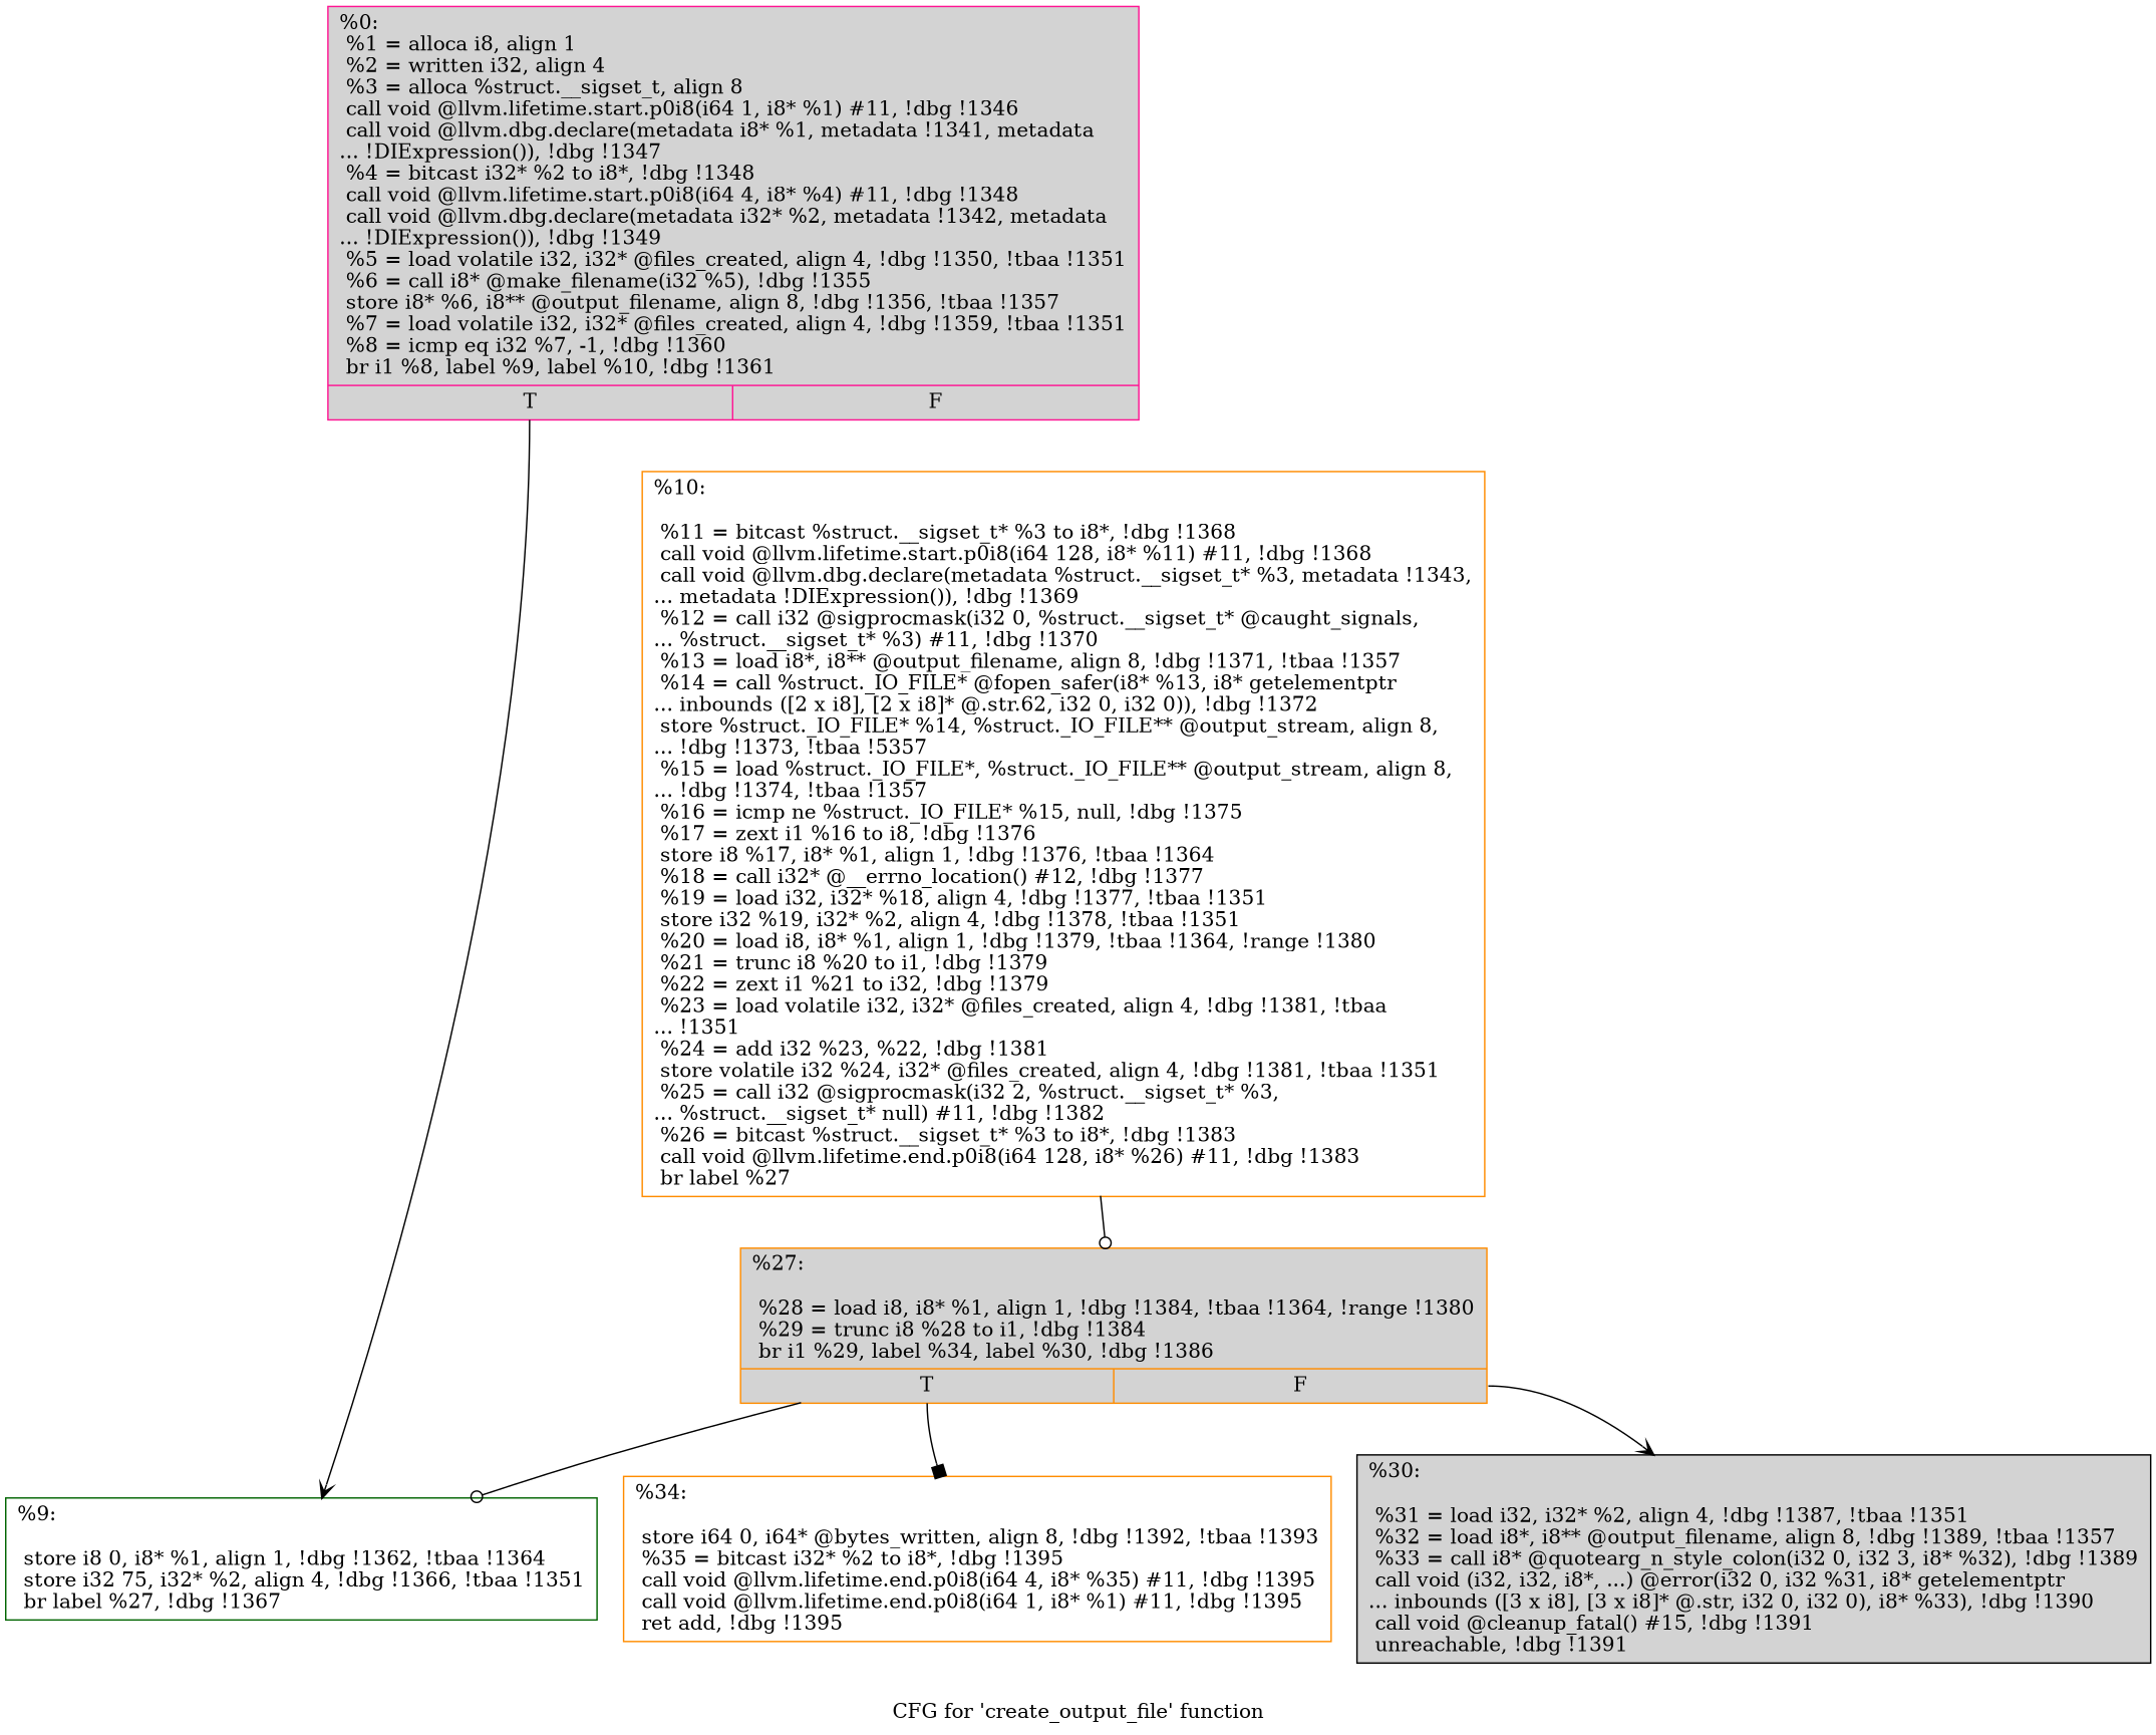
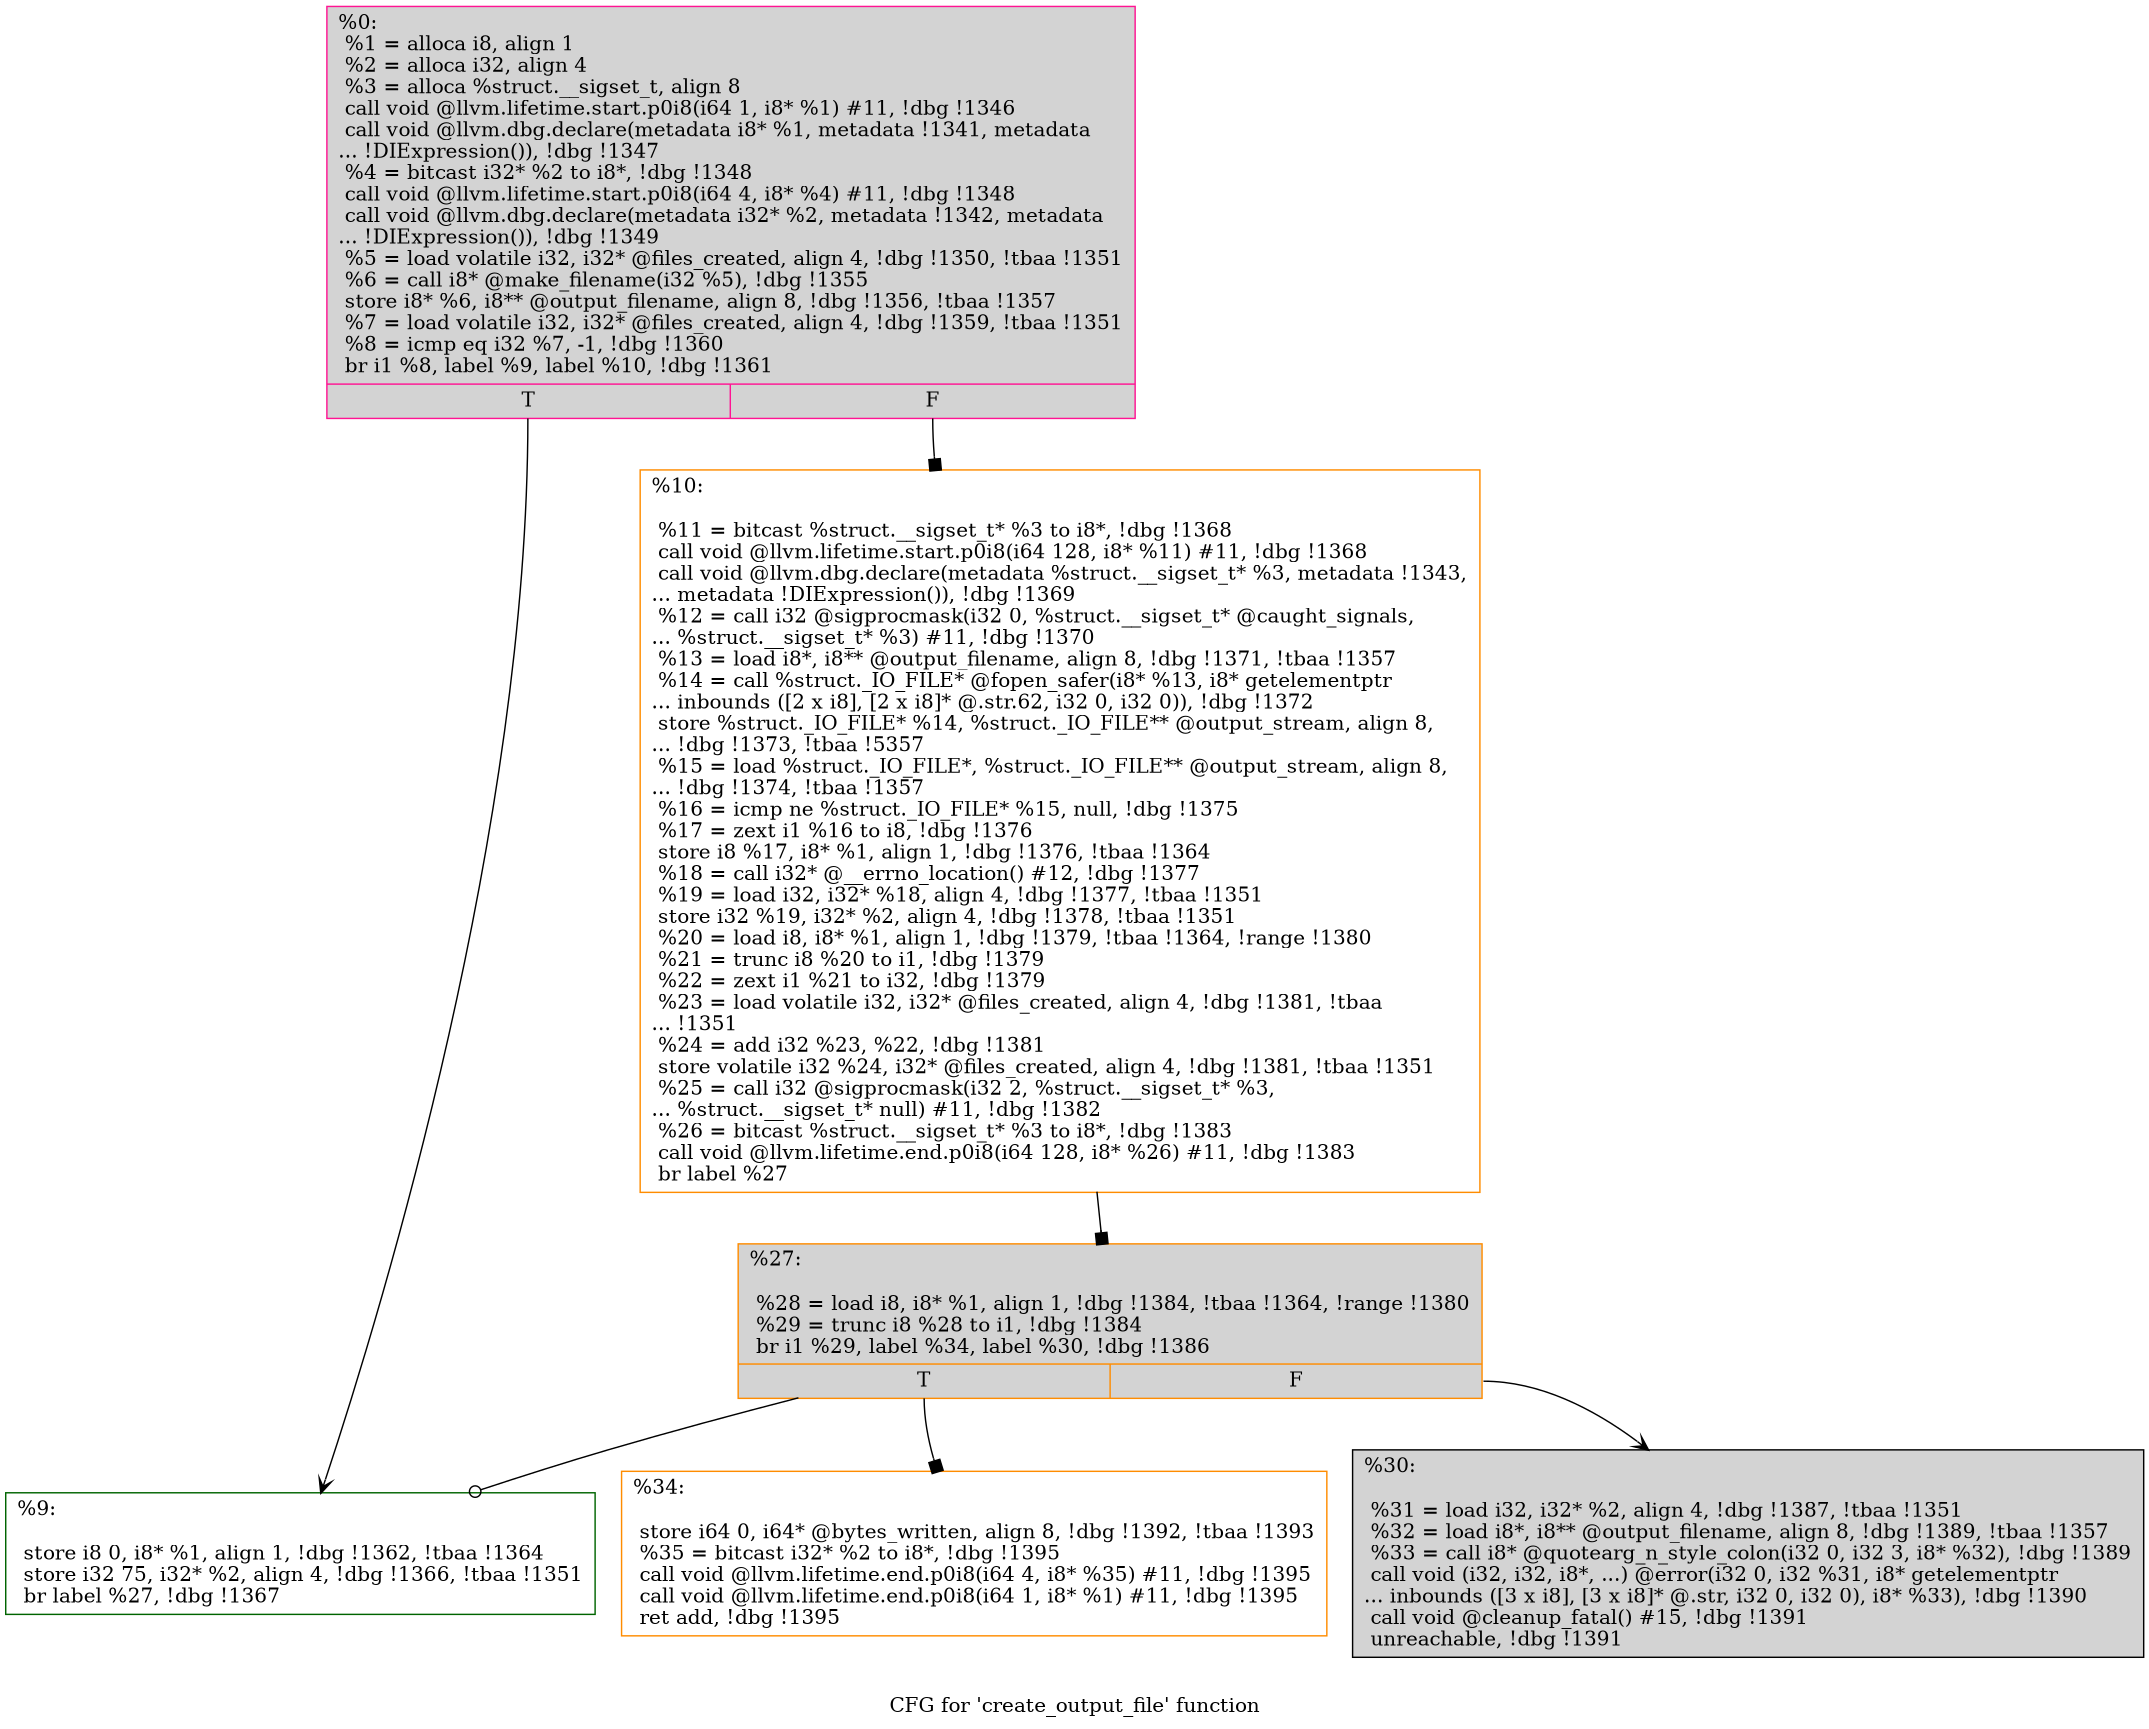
  digraph {
    label="CFG for 'create_output_file' function"
    node [color=darkorange fillcolor=lightgrey shape=record style=filled]
    edge [arrowhead=vee]
-   n1 [color=deeppink label="{%0:\l  %1 = alloca i8, align 1\l  %2 = written i32, align 4\l  %3 = alloca %struct.__sigset_t, align 8\l  call void @llvm.lifetime.start.p0i8(i64 1, i8* %1) #11, !dbg !1346\l  call void @llvm.dbg.declare(metadata i8* %1, metadata !1341, metadata\l... !DIExpression()), !dbg !1347\l  %4 = bitcast i32* %2 to i8*, !dbg !1348\l  call void @llvm.lifetime.start.p0i8(i64 4, i8* %4) #11, !dbg !1348\l  call void @llvm.dbg.declare(metadata i32* %2, metadata !1342, metadata\l... !DIExpression()), !dbg !1349\l  %5 = load volatile i32, i32* @files_created, align 4, !dbg !1350, !tbaa !1351\l  %6 = call i8* @make_filename(i32 %5), !dbg !1355\l  store i8* %6, i8** @output_filename, align 8, !dbg !1356, !tbaa !1357\l  %7 = load volatile i32, i32* @files_created, align 4, !dbg !1359, !tbaa !1351\l  %8 = icmp eq i32 %7, -1, !dbg !1360\l  br i1 %8, label %9, label %10, !dbg !1361\l|{<s0>T|<s1>F}}"]
+   n1 [color=deeppink label="{%0:\l  %1 = alloca i8, align 1\l  %2 = alloca i32, align 4\l  %3 = alloca %struct.__sigset_t, align 8\l  call void @llvm.lifetime.start.p0i8(i64 1, i8* %1) #11, !dbg !1346\l  call void @llvm.dbg.declare(metadata i8* %1, metadata !1341, metadata\l... !DIExpression()), !dbg !1347\l  %4 = bitcast i32* %2 to i8*, !dbg !1348\l  call void @llvm.lifetime.start.p0i8(i64 4, i8* %4) #11, !dbg !1348\l  call void @llvm.dbg.declare(metadata i32* %2, metadata !1342, metadata\l... !DIExpression()), !dbg !1349\l  %5 = load volatile i32, i32* @files_created, align 4, !dbg !1350, !tbaa !1351\l  %6 = call i8* @make_filename(i32 %5), !dbg !1355\l  store i8* %6, i8** @output_filename, align 8, !dbg !1356, !tbaa !1357\l  %7 = load volatile i32, i32* @files_created, align 4, !dbg !1359, !tbaa !1351\l  %8 = icmp eq i32 %7, -1, !dbg !1360\l  br i1 %8, label %9, label %10, !dbg !1361\l|{<s0>T|<s1>F}}"]
    n2 [color=darkgreen fillcolor=white label="{%9:\l\l  store i8 0, i8* %1, align 1, !dbg !1362, !tbaa !1364\l  store i32 75, i32* %2, align 4, !dbg !1366, !tbaa !1351\l  br label %27, !dbg !1367\l}"]
    n3 [fillcolor=white label="{%10:\l\l  %11 = bitcast %struct.__sigset_t* %3 to i8*, !dbg !1368\l  call void @llvm.lifetime.start.p0i8(i64 128, i8* %11) #11, !dbg !1368\l  call void @llvm.dbg.declare(metadata %struct.__sigset_t* %3, metadata !1343,\l... metadata !DIExpression()), !dbg !1369\l  %12 = call i32 @sigprocmask(i32 0, %struct.__sigset_t* @caught_signals,\l... %struct.__sigset_t* %3) #11, !dbg !1370\l  %13 = load i8*, i8** @output_filename, align 8, !dbg !1371, !tbaa !1357\l  %14 = call %struct._IO_FILE* @fopen_safer(i8* %13, i8* getelementptr\l... inbounds ([2 x i8], [2 x i8]* @.str.62, i32 0, i32 0)), !dbg !1372\l  store %struct._IO_FILE* %14, %struct._IO_FILE** @output_stream, align 8,\l... !dbg !1373, !tbaa !5357\l  %15 = load %struct._IO_FILE*, %struct._IO_FILE** @output_stream, align 8,\l... !dbg !1374, !tbaa !1357\l  %16 = icmp ne %struct._IO_FILE* %15, null, !dbg !1375\l  %17 = zext i1 %16 to i8, !dbg !1376\l  store i8 %17, i8* %1, align 1, !dbg !1376, !tbaa !1364\l  %18 = call i32* @__errno_location() #12, !dbg !1377\l  %19 = load i32, i32* %18, align 4, !dbg !1377, !tbaa !1351\l  store i32 %19, i32* %2, align 4, !dbg !1378, !tbaa !1351\l  %20 = load i8, i8* %1, align 1, !dbg !1379, !tbaa !1364, !range !1380\l  %21 = trunc i8 %20 to i1, !dbg !1379\l  %22 = zext i1 %21 to i32, !dbg !1379\l  %23 = load volatile i32, i32* @files_created, align 4, !dbg !1381, !tbaa\l... !1351\l  %24 = add i32 %23, %22, !dbg !1381\l  store volatile i32 %24, i32* @files_created, align 4, !dbg !1381, !tbaa !1351\l  %25 = call i32 @sigprocmask(i32 2, %struct.__sigset_t* %3,\l... %struct.__sigset_t* null) #11, !dbg !1382\l  %26 = bitcast %struct.__sigset_t* %3 to i8*, !dbg !1383\l  call void @llvm.lifetime.end.p0i8(i64 128, i8* %26) #11, !dbg !1383\l  br label %27\l}"]
    n4 [label="{%27:\l\l  %28 = load i8, i8* %1, align 1, !dbg !1384, !tbaa !1364, !range !1380\l  %29 = trunc i8 %28 to i1, !dbg !1384\l  br i1 %29, label %34, label %30, !dbg !1386\l|{<s0>T|<s1>F}}"]
    n5 [fillcolor=white label="{%34:\l\l  store i64 0, i64* @bytes_written, align 8, !dbg !1392, !tbaa !1393\l  %35 = bitcast i32* %2 to i8*, !dbg !1395\l  call void @llvm.lifetime.end.p0i8(i64 4, i8* %35) #11, !dbg !1395\l  call void @llvm.lifetime.end.p0i8(i64 1, i8* %1) #11, !dbg !1395\l  ret add, !dbg !1395\l}"]
    n6 [color=black label="{%30:\l\l  %31 = load i32, i32* %2, align 4, !dbg !1387, !tbaa !1351\l  %32 = load i8*, i8** @output_filename, align 8, !dbg !1389, !tbaa !1357\l  %33 = call i8* @quotearg_n_style_colon(i32 0, i32 3, i8* %32), !dbg !1389\l  call void (i32, i32, i8*, ...) @error(i32 0, i32 %31, i8* getelementptr\l... inbounds ([3 x i8], [3 x i8]* @.str, i32 0, i32 0), i8* %33), !dbg !1390\l  call void @cleanup_fatal() #15, !dbg !1391\l  unreachable, !dbg !1391\l}"]
    n1 -> n2 [tailport=s0]
-   n3 -> n4 [arrowhead=odot]
+   n1 -> n3 [arrowhead=box tailport=s1]
+   n3 -> n4 [arrowhead=box]
    n4 -> n2 [arrowhead=odot]
    n4 -> n5 [arrowhead=box tailport=s0]
    n4 -> n6 [tailport=s1]
  }
